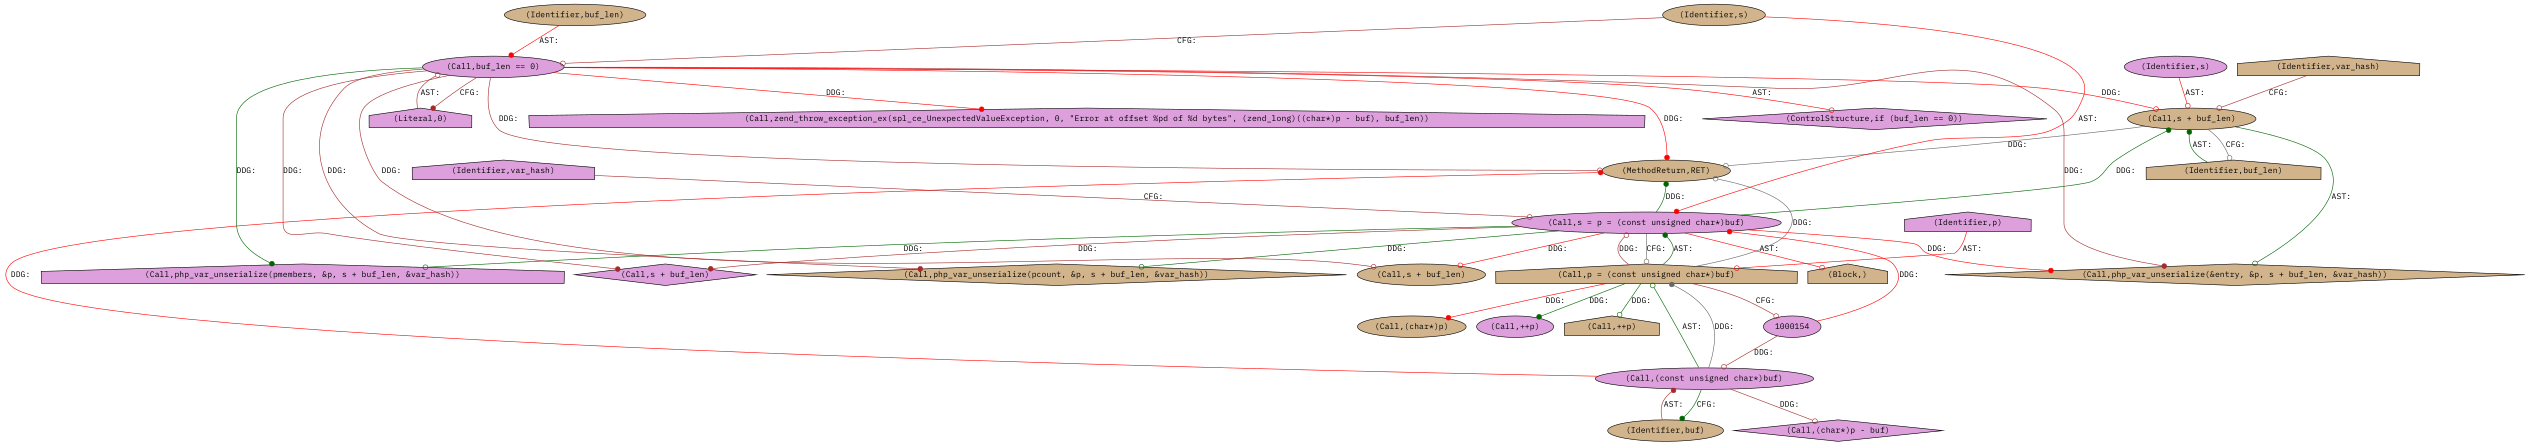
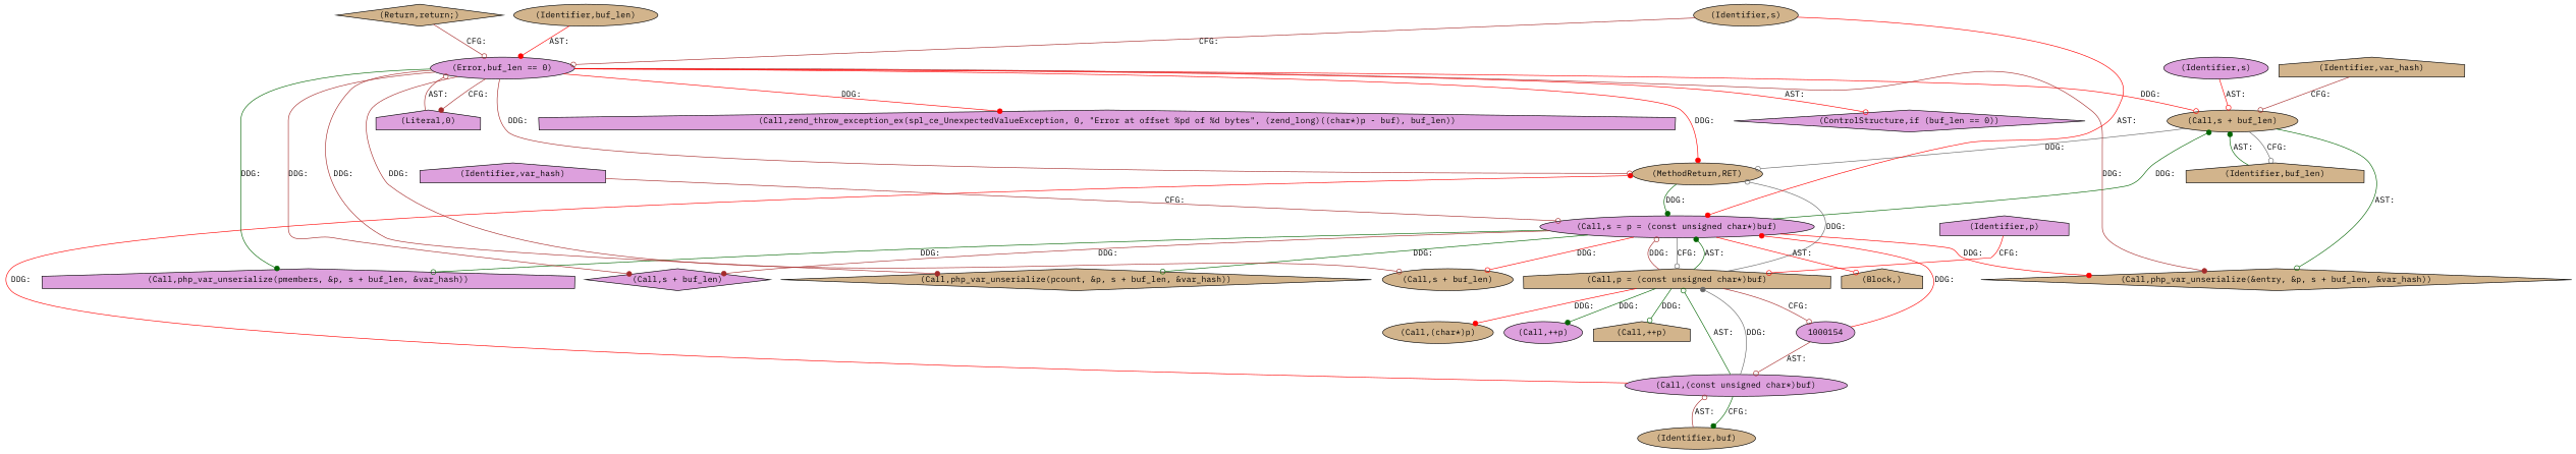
  digraph {
    fontname="IBM Plex Mono"
    node [fillcolor=tan fontname="IBM Plex Mono" shape=ellipse style=filled]
    edge [arrowhead=odot color=brown fontname="IBM Plex Mono"]
    n1 [label="(Call,s + buf_len)"]
    n2 [label="(Identifier,buf_len)" shape=house]
    n3 [label="(Call,php_var_unserialize(&entry, &p, s + buf_len, &var_hash))" shape=diamond]
    n4 [label="(MethodReturn,RET)"]
    n5 [fillcolor=plum label="(Call,s = p = (const unsigned char*)buf)"]
    n6 [label="(Call,p = (const unsigned char*)buf)" shape=house]
    n7 [fillcolor=plum label="(Call,php_var_unserialize(pmembers, &p, s + buf_len, &var_hash))" shape=house]
    n8 [label="(Block,)" shape=house]
    n9 [label="(Call,s + buf_len)"]
    n10 [label="(Call,php_var_unserialize(pcount, &p, s + buf_len, &var_hash))" shape=diamond]
    n11 [fillcolor=plum label="(Call,s + buf_len)" shape=diamond]
    n12 [label="(Call,(char*)p)"]
    n13 [fillcolor=plum label="(Call,++p)"]
    n14 [label="(Call,++p)" shape=house]
    1000154 [fillcolor=plum]
    n16 [fillcolor=plum label="(Call,(const unsigned char*)buf)"]
    n17 [label="(Identifier,buf)"]
-   n18 [fillcolor=plum label="(Call,(char*)p - buf)" shape=diamond]
-   n19 [fillcolor=plum label="(Call,buf_len == 0)"]
+   n19 [fillcolor=plum label="(Error,buf_len == 0)"]
    n20 [fillcolor=plum label="(Call,zend_throw_exception_ex(spl_ce_UnexpectedValueException, 0, \"Error at offset %pd of %d bytes\", (zend_long)((char*)p - buf), buf_len))" shape=house]
    n21 [fillcolor=plum label="(ControlStructure,if (buf_len == 0))" shape=diamond]
    n22 [fillcolor=plum label="(Literal,0)" shape=house]
    n23 [label="(Identifier,var_hash)" shape=house]
    n24 [fillcolor=plum label="(Identifier,var_hash)" shape=house]
    n25 [label="(Identifier,s)"]
    n26 [label="(Identifier,buf_len)"]
    n27 [fillcolor=plum label="(Identifier,p)" shape=house]
    n28 [fillcolor=plum label="(Identifier,s)"]
+   n29 [label="(Return,return;)" shape=diamond]
    n1 -> n2 [color=gray40 label="CFG: "]
    n1 -> n3 [color=darkgreen label="AST: "]
    n1 -> n4 [color=gray40 label="DDG: "]
    n2 -> n1 [arrowhead=dot color=darkgreen label="AST: "]
    n5 -> n1 [arrowhead=dot color=darkgreen label="DDG: "]
    n5 -> n3 [arrowhead=dot color=red label="DDG: "]
-   n5 -> n4 [arrowhead=dot color=darkgreen label="DDG: "]
+   n4 -> n5 [arrowhead=dot color=darkgreen label="DDG: "]
    n5 -> n6 [color=gray40 label="CFG: "]
    n5 -> n7 [color=darkgreen label="DDG: "]
    n5 -> n8 [color=red label="AST: "]
    n5 -> n9 [color=red label="DDG: "]
    n5 -> n10 [color=darkgreen label="DDG: "]
    n5 -> n11 [arrowhead=dot label="DDG: "]
    n6 -> n4 [color=gray40 label="DDG: "]
    n6 -> n5 [arrowhead=dot color=darkgreen label="AST: "]
    n6 -> n5 [label="DDG: "]
    n6 -> n12 [arrowhead=dot color=red label="DDG: "]
    n6 -> n13 [arrowhead=dot color=darkgreen label="DDG: "]
    n6 -> n14 [color=darkgreen label="DDG: "]
    n6 -> 1000154 [label="CFG: "]
    1000154 -> n5 [arrowhead=dot color=red label="DDG: "]
-   1000154 -> n16 [label="DDG: "]
+   1000154 -> n16 [label="AST: "]
    n16 -> n4 [arrowhead=dot color=red label="DDG: "]
    n16 -> n6 [color=darkgreen label="AST: "]
    n16 -> n6 [arrowhead=dot color=gray40 label="DDG: "]
    n16 -> n17 [arrowhead=dot color=darkgreen label="CFG: "]
-   n16 -> n18 [label="DDG: "]
-   n17 -> n16 [arrowhead=dot label="AST: "]
+   n17 -> n16 [label="AST: "]
    n19 -> n1 [color=red label="DDG: "]
    n19 -> n3 [arrowhead=dot label="DDG: "]
    n19 -> n4 [arrowhead=dot color=red label="DDG: "]
    n19 -> n4 [label="DDG: "]
    n19 -> n7 [arrowhead=dot color=darkgreen label="DDG: "]
    n19 -> n9 [label="DDG: "]
    n19 -> n10 [arrowhead=dot label="DDG: "]
    n19 -> n11 [arrowhead=dot label="DDG: "]
    n19 -> n20 [arrowhead=dot color=red label="DDG: "]
    n19 -> n21 [color=red label="AST: "]
    n19 -> n22 [arrowhead=dot label="CFG: "]
    n22 -> n19 [label="AST: "]
    n23 -> n1 [label="CFG: "]
    n24 -> n5 [label="CFG: "]
    n25 -> n5 [arrowhead=dot color=red label="AST: "]
    n25 -> n19 [label="CFG: "]
    n26 -> n19 [arrowhead=dot color=red label="AST: "]
-   n27 -> n6 [color=red label="AST: "]
+   n27 -> n6 [color=red label="CFG: "]
    n28 -> n1 [color=red label="AST: "]
+   n29 -> n19 [label="CFG: "]
  }
